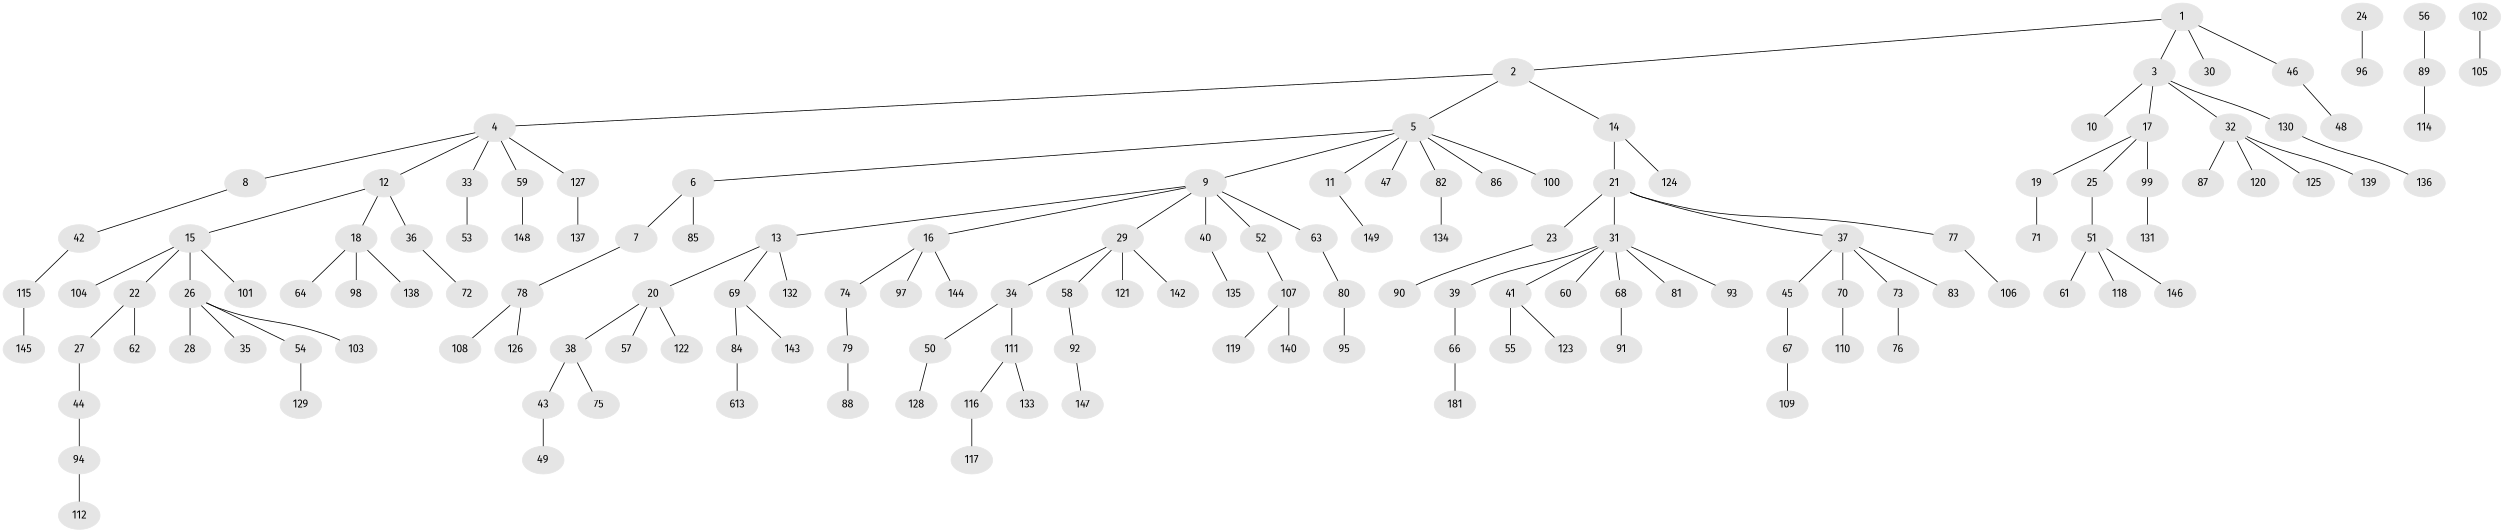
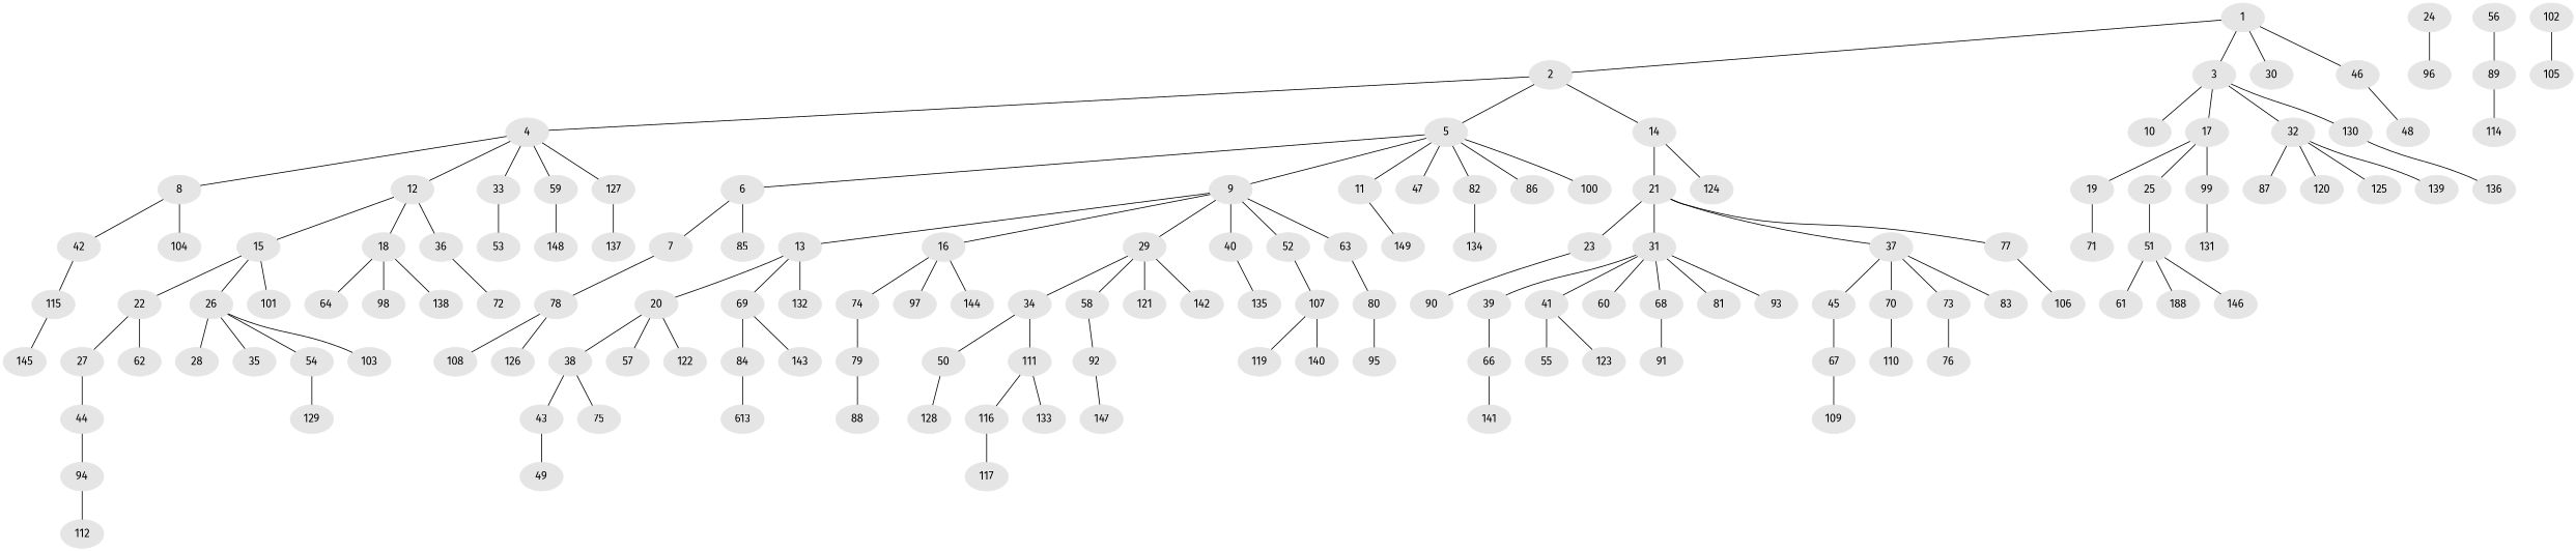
  graph {
    fontname="Fira Sans"
    node [color=gray90 fontname="Fira Sans" style=filled]
    edge [fontname="Fira Sans"]
    1
    2
    3
    30
    46
    4
    5
    14
    10
    17
    32
    130
    48
    8
    12
    33
    59
    127
    6
    9
    11
    47
    82
    86
    100
    21
    124
    19
    25
    99
    87
    120
    125
    139
    136
    42
    104
    15
    18
    36
    53
    148
    137
    7
    85
    13
    16
    29
    40
    52
    63
    149
    134
    78
    108
    126
    115
    20
    69
    132
    74
    97
    144
    34
    58
    121
    142
    135
    107
    80
    22
    26
    101
    64
    98
    138
    72
    38
    57
    122
    84
    143
    23
    31
    37
    77
    27
    62
    28
    35
    54
    103
    79
    71
    51
    131
    43
    75
    90
    39
    41
    60
    68
    81
    93
    45
    70
    73
    83
    106
    44
    24
    96
    61
-   118
+   118 [label=188]
    146
    129
    94
    50
    111
    92
    66
    55
    123
    91
    128
    116
    133
    67
    110
    76
    49
-   141 [label=181]
+   141
    145
    112
    109
    56
    89
    119
    140
    114
    102
    105
    147
    95
    n146 [label=613]
    88
    117
    1 -- 2
    1 -- 3
    1 -- 30
    1 -- 46
    2 -- 4
    2 -- 5
    2 -- 14
    3 -- 10
    3 -- 17
    3 -- 32
    3 -- 130
    46 -- 48
    4 -- 8
    4 -- 12
    4 -- 33
    4 -- 59
    4 -- 127
    5 -- 6
    5 -- 9
    5 -- 11
    5 -- 47
    5 -- 82
    5 -- 86
    5 -- 100
    14 -- 21
    14 -- 124
    17 -- 19
    17 -- 25
    17 -- 99
    32 -- 87
    32 -- 120
    32 -- 125
    32 -- 139
    130 -- 136
    8 -- 42
-   15 -- 104
+   8 -- 104
    12 -- 15
    12 -- 18
    12 -- 36
    33 -- 53
    59 -- 148
    127 -- 137
    6 -- 7
    6 -- 85
    9 -- 13
    9 -- 16
    9 -- 29
    9 -- 40
    9 -- 52
    9 -- 63
    11 -- 149
    82 -- 134
    21 -- 23
    21 -- 31
    21 -- 37
    21 -- 77
    19 -- 71
    25 -- 51
    99 -- 131
    42 -- 115
    15 -- 22
    15 -- 26
    15 -- 101
    18 -- 64
    18 -- 98
    18 -- 138
    36 -- 72
    7 -- 78
    13 -- 20
    13 -- 69
    13 -- 132
    16 -- 74
    16 -- 97
    16 -- 144
    29 -- 34
    29 -- 58
    29 -- 121
    29 -- 142
    40 -- 135
    52 -- 107
    63 -- 80
    78 -- 108
    78 -- 126
    115 -- 145
    20 -- 38
    20 -- 57
    20 -- 122
    69 -- 84
    69 -- 143
    74 -- 79
    34 -- 50
    34 -- 111
    58 -- 92
    107 -- 119
    107 -- 140
    80 -- 95
    22 -- 27
    22 -- 62
    26 -- 28
    26 -- 35
    26 -- 54
    26 -- 103
    38 -- 43
    38 -- 75
    84 -- n146
    23 -- 90
    31 -- 39
    31 -- 41
    31 -- 60
    31 -- 68
    31 -- 81
    31 -- 93
    37 -- 45
    37 -- 70
    37 -- 73
    37 -- 83
    77 -- 106
    27 -- 44
    54 -- 129
    79 -- 88
    51 -- 61
    51 -- 118
    51 -- 146
    43 -- 49
    39 -- 66
    41 -- 55
    41 -- 123
    68 -- 91
    45 -- 67
    70 -- 110
    73 -- 76
    44 -- 94
    24 -- 96
    94 -- 112
    50 -- 128
    111 -- 116
    111 -- 133
    92 -- 147
    66 -- 141
    116 -- 117
    67 -- 109
    56 -- 89
    89 -- 114
    102 -- 105
  }
